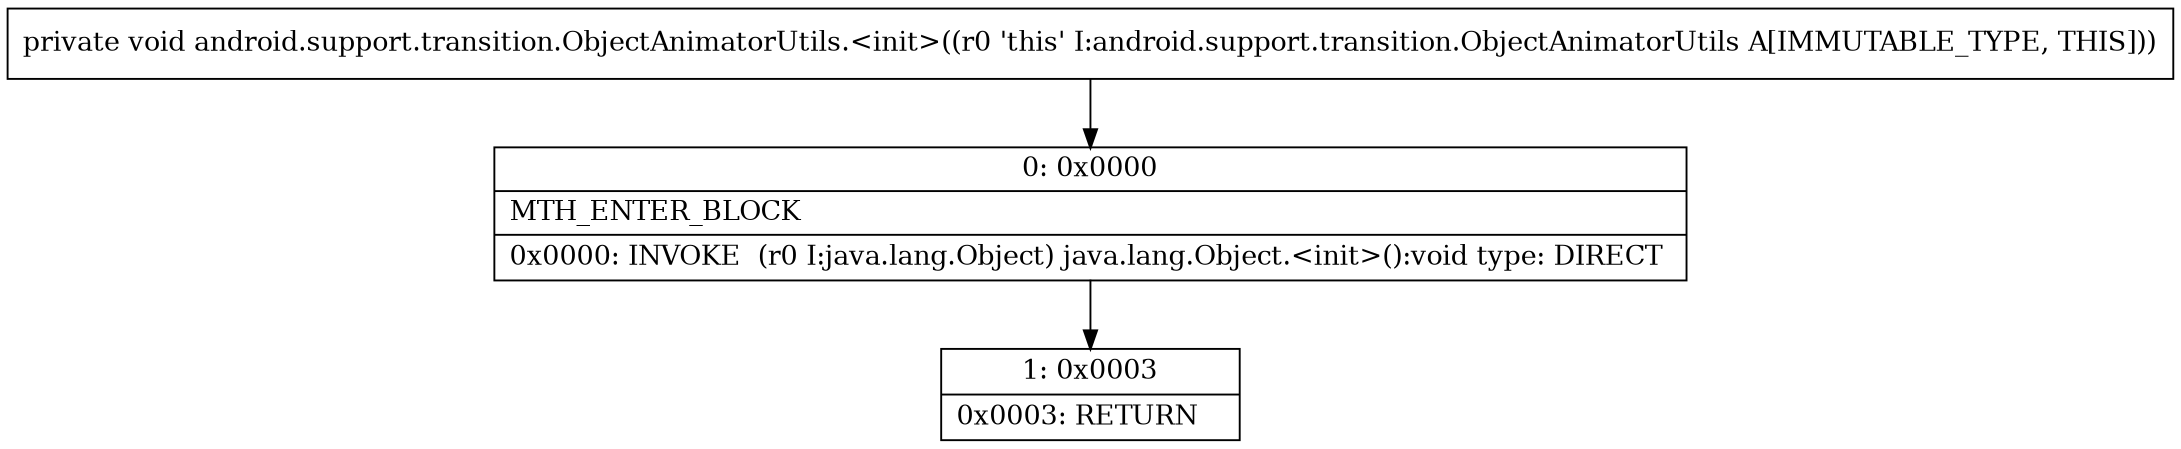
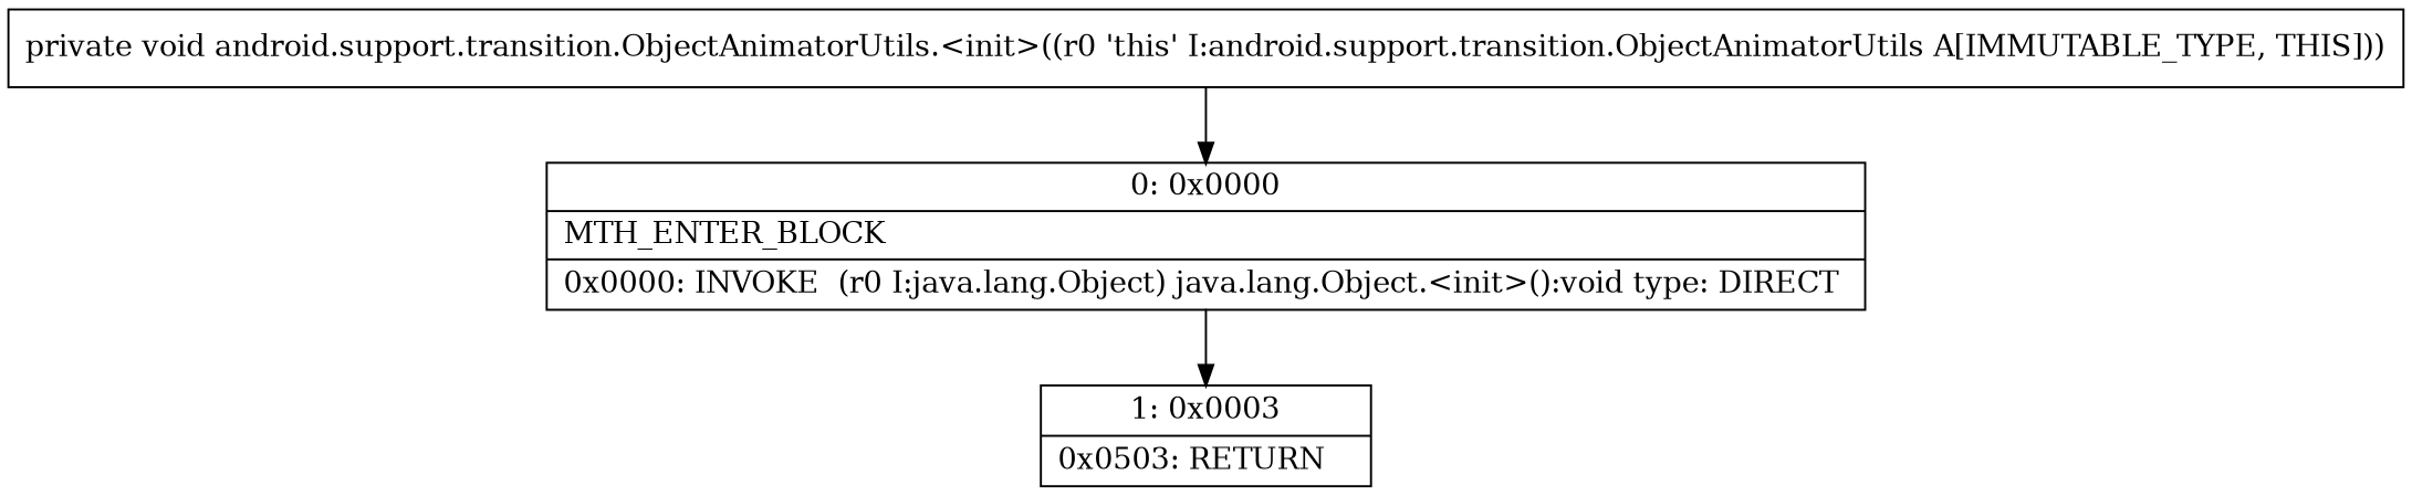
  digraph {
    node [shape=record]
    n1 [label="{0\:\ 0x0000|MTH_ENTER_BLOCK\l|0x0000: INVOKE  (r0 I:java.lang.Object) java.lang.Object.\<init\>():void type: DIRECT \l}"]
-   n2 [label="{1\:\ 0x0003|0x0003: RETURN   \l}"]
+   n2 [label="{1\:\ 0x0003|0x0503: RETURN   \l}"]
    n3 [label="{private void android.support.transition.ObjectAnimatorUtils.\<init\>((r0 'this' I:android.support.transition.ObjectAnimatorUtils A[IMMUTABLE_TYPE, THIS])) }"]
    n1 -> n2
    n3 -> n1
  }
